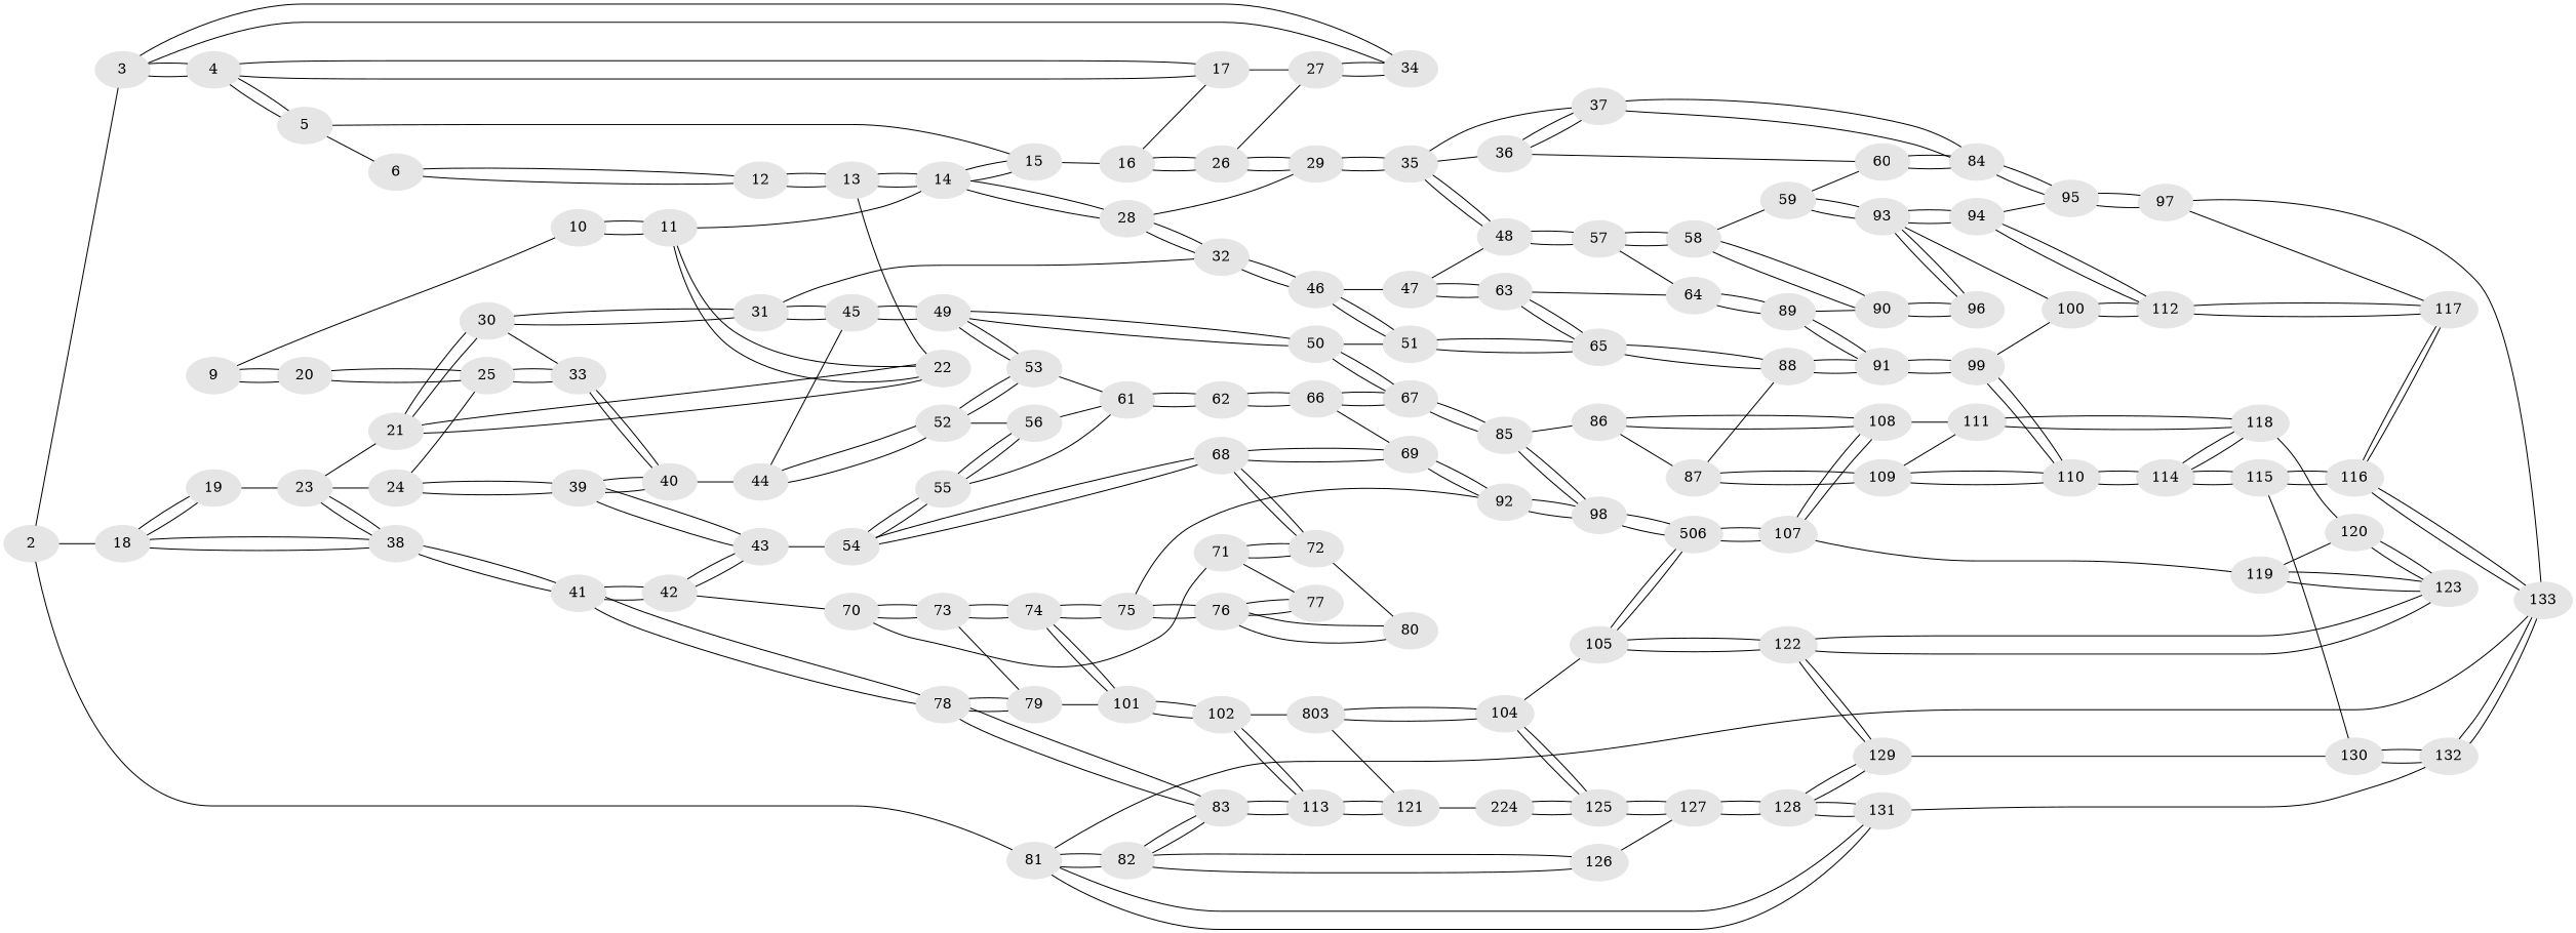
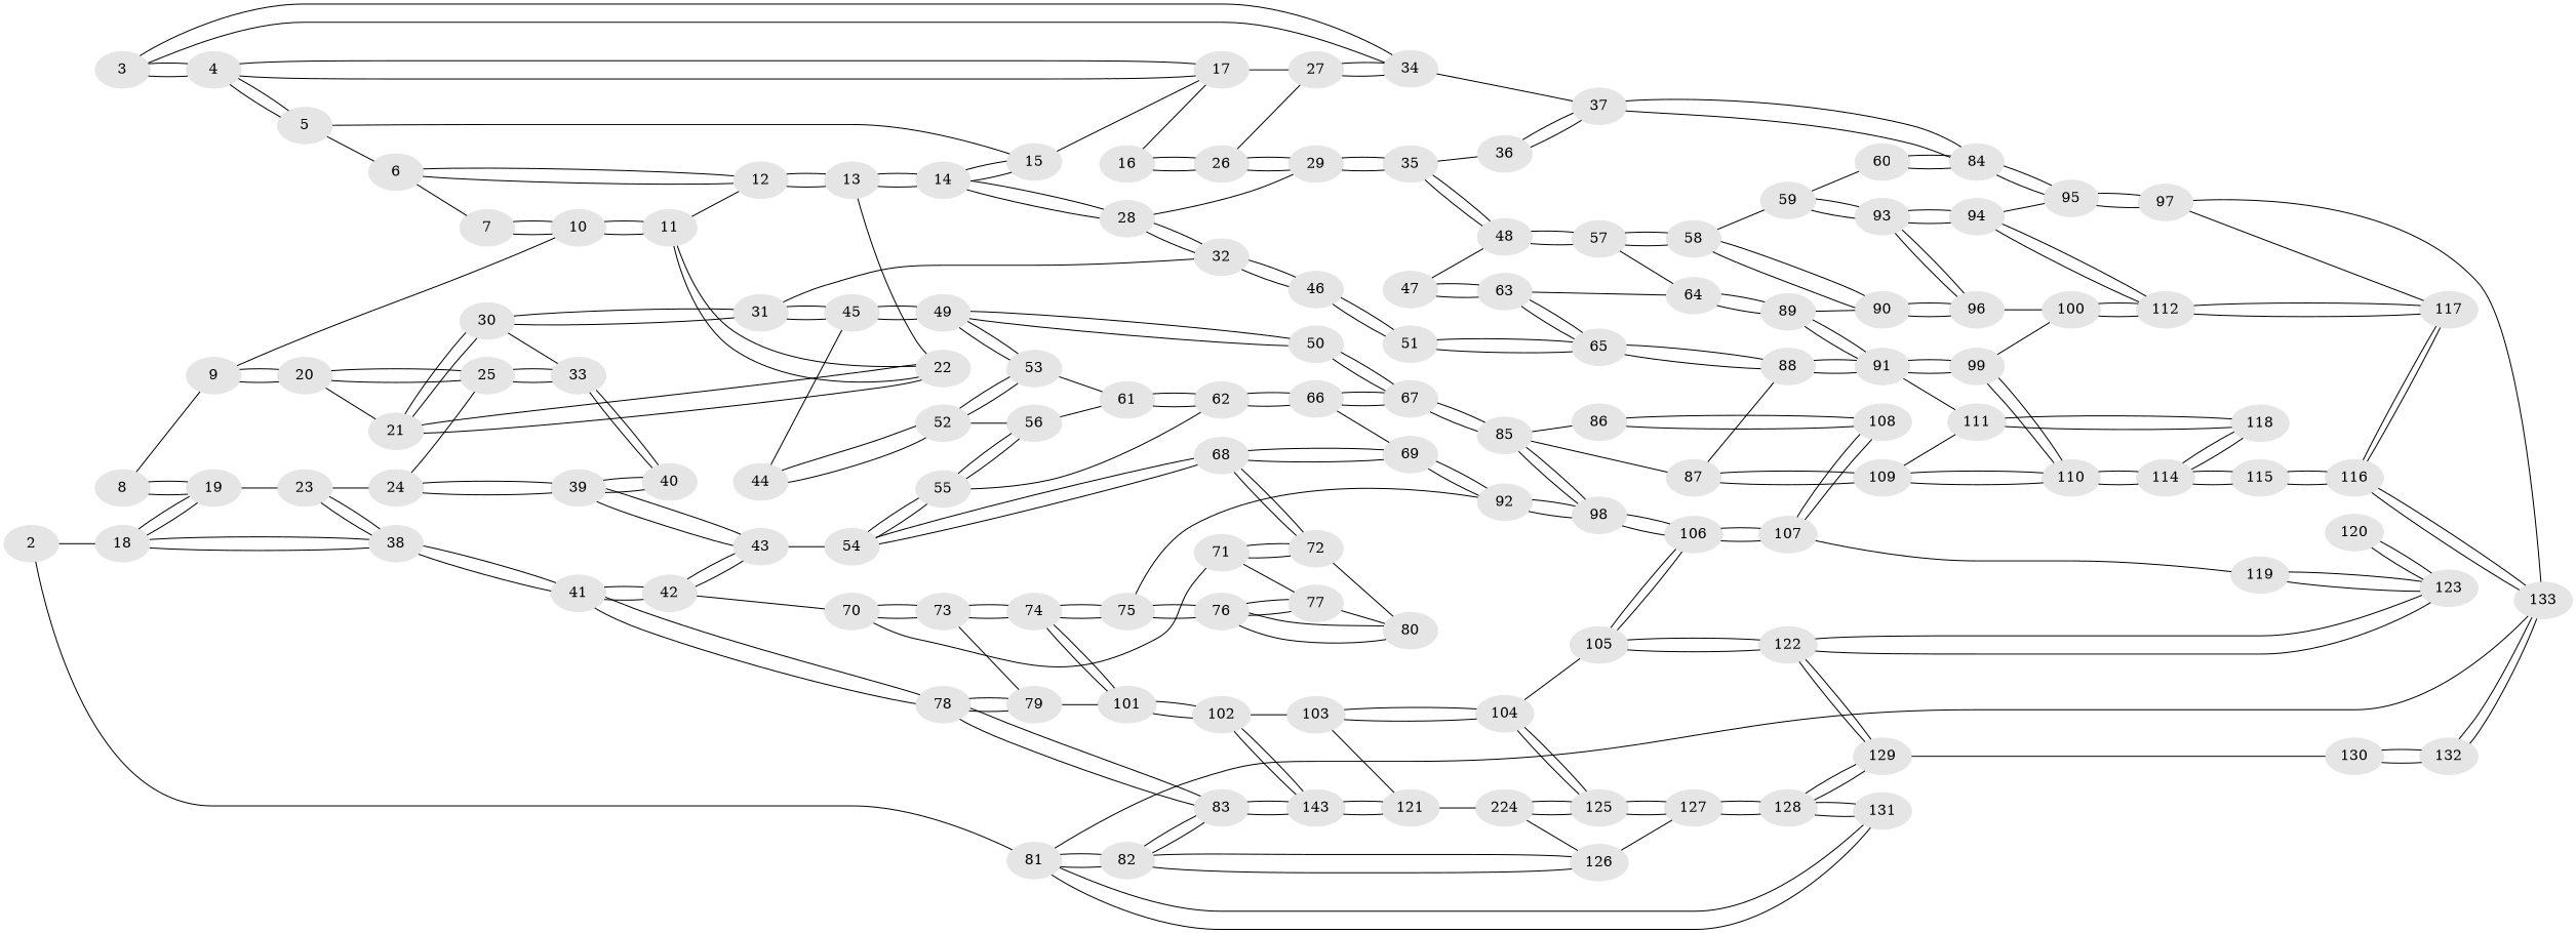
  graph {
    rankdir=LR
    node [color=gray90 style=filled]
    2
    3
    18
    81
+   8
    9
    19
    4
    34
    38
    82
    131
    133
    5
    17
    37
    97
    117
    6
    15
    27
+   7
    12
    16
    10
    13
    11
    20
    23
    21
    25
    22
    14
    28
    29
    32
    26
    41
    24
    30
    33
    31
    39
    40
    43
    35
    46
    36
    48
    45
    49
    47
    51
    44
    84
    60
    57
    95
    42
    78
    54
    52
    70
    79
    83
    71
    73
    55
    68
    53
    56
    50
    63
    65
    64
    58
    67
    61
    85
    88
    62
    69
    72
    66
    59
    90
    89
    93
    96
    94
    91
    92
    86
    98
    80
    77
    74
    75
    101
    76
    102
-   113
+   113 [label=143]
    126
    132
    127
    121
    87
    108
-   106 [label=506]
+   106
    109
    111
    110
    99
    100
    112
    107
    114
-   103 [label=803]
+   103
    104
    105
    125
    n122 [label=224]
    122
    123
    129
    119
    120
    118
    115
    116
    130
    128
-   2 -- 3
    2 -- 18
    2 -- 81
    3 -- 4
    3 -- 4
    3 -- 34
    3 -- 34
    18 -- 19
    18 -- 19
    18 -- 38
    18 -- 38
    81 -- 82
    81 -- 82
    81 -- 131
    81 -- 131
    81 -- 133
+   8 -- 9
+   8 -- 19
+   8 -- 19
    9 -- 10
    9 -- 20
    9 -- 20
    19 -- 23
    4 -- 5
    4 -- 5
    4 -- 17
    4 -- 17
-   35 -- 37
+   34 -- 37
    38 -- 41
    38 -- 41
    82 -- 83
    82 -- 83
    82 -- 126
    82 -- 126
-   131 -- 132
    5 -- 6
    5 -- 15
    17 -- 27
    37 -- 84
    37 -- 84
    97 -- 133
    97 -- 117
+   6 -- 7
    6 -- 12
    6 -- 12
-   15 -- 16
+   15 -- 17
    27 -- 34
    27 -- 34
+   7 -- 10
+   7 -- 10
    12 -- 13
    12 -- 13
    16 -- 17
    16 -- 26
    16 -- 26
    10 -- 11
    10 -- 11
    13 -- 22
    13 -- 14
    13 -- 14
-   11 -- 14
+   11 -- 12
    11 -- 22
    11 -- 22
-   23 -- 21
+   20 -- 21
    20 -- 25
    20 -- 25
    23 -- 38
    23 -- 38
    23 -- 24
    21 -- 22
    21 -- 22
    21 -- 30
    21 -- 30
    25 -- 33
    25 -- 33
    14 -- 15
    14 -- 15
    14 -- 28
    14 -- 28
    28 -- 29
    28 -- 32
    28 -- 32
    29 -- 35
    29 -- 35
    32 -- 46
    32 -- 46
    26 -- 27
    26 -- 29
    26 -- 29
    41 -- 42
    41 -- 42
    41 -- 78
    41 -- 78
    24 -- 25
    24 -- 39
    24 -- 39
    30 -- 33
    30 -- 31
    30 -- 31
    33 -- 40
    33 -- 40
    31 -- 32
    31 -- 45
    31 -- 45
    39 -- 40
    39 -- 40
    39 -- 43
    39 -- 43
-   40 -- 44
    43 -- 54
    35 -- 36
    35 -- 48
    35 -- 48
-   46 -- 47
    46 -- 51
    46 -- 51
    36 -- 37
    36 -- 37
-   36 -- 60
    48 -- 57
    48 -- 57
    45 -- 49
    45 -- 49
    49 -- 53
    49 -- 53
    49 -- 50
    49 -- 50
    47 -- 48
    47 -- 63
    47 -- 63
    51 -- 65
    51 -- 65
    44 -- 45
    44 -- 52
    44 -- 52
    84 -- 95
    84 -- 95
    60 -- 84
    60 -- 84
    57 -- 64
    57 -- 58
    57 -- 58
    95 -- 97
    95 -- 97
    42 -- 43
    42 -- 43
    42 -- 70
    78 -- 79
    78 -- 79
    78 -- 83
    78 -- 83
    54 -- 55
    54 -- 55
    54 -- 68
    54 -- 68
    52 -- 53
    52 -- 53
    52 -- 56
    70 -- 71
    70 -- 73
    70 -- 73
    79 -- 101
    83 -- 113
    83 -- 113
    71 -- 72
    71 -- 72
    71 -- 77
    73 -- 79
    73 -- 74
    73 -- 74
    55 -- 56
    55 -- 56
-   55 -- 61
+   55 -- 62
    68 -- 69
    68 -- 69
    68 -- 72
    68 -- 72
    53 -- 61
    56 -- 61
-   50 -- 51
    50 -- 67
    50 -- 67
    63 -- 65
    63 -- 65
    63 -- 64
    65 -- 88
    65 -- 88
    64 -- 89
    64 -- 89
    58 -- 59
    58 -- 90
    58 -- 90
    67 -- 85
    67 -- 85
    61 -- 62
    61 -- 62
    85 -- 86
    85 -- 98
    85 -- 98
    88 -- 91
    88 -- 91
    62 -- 66
    62 -- 66
    69 -- 92
    69 -- 92
    72 -- 80
    66 -- 67
    66 -- 67
    66 -- 69
    59 -- 60
    59 -- 93
    59 -- 93
    90 -- 96
    90 -- 96
    89 -- 90
    89 -- 91
    89 -- 91
    93 -- 96
    93 -- 96
    93 -- 94
    93 -- 94
-   93 -- 100
+   96 -- 100
    94 -- 95
    94 -- 112
    94 -- 112
    91 -- 99
    91 -- 99
    92 -- 98
    92 -- 98
-   86 -- 87
+   85 -- 87
    86 -- 108
    86 -- 108
    98 -- 106
    98 -- 106
+   77 -- 80
    74 -- 75
    74 -- 75
    74 -- 101
    74 -- 101
    75 -- 92
    75 -- 76
    75 -- 76
    101 -- 102
    101 -- 102
    76 -- 80
    76 -- 80
    76 -- 77
    76 -- 77
    102 -- 113
    102 -- 113
    102 -- 103
    113 -- 121
    113 -- 121
    126 -- 127
    132 -- 133
    132 -- 133
    127 -- 128
    127 -- 128
    121 -- n122
    87 -- 88
    87 -- 109
    87 -- 109
-   108 -- 111
+   91 -- 111
    106 -- 107
    106 -- 107
    109 -- 111
    109 -- 110
    109 -- 110
    111 -- 118
    111 -- 118
    110 -- 114
    110 -- 114
    99 -- 110
    99 -- 110
    99 -- 100
    100 -- 112
    100 -- 112
    112 -- 117
    112 -- 117
    107 -- 108
    107 -- 108
    107 -- 119
    114 -- 118
    114 -- 118
    114 -- 115
    114 -- 115
    103 -- 121
    103 -- 104
    103 -- 104
    104 -- 105
    104 -- 125
    104 -- 125
    105 -- 106
    105 -- 106
    105 -- 122
    105 -- 122
    125 -- 127
    125 -- 127
+   n122 -- 126
    n122 -- 125
    n122 -- 125
    122 -- 123
    122 -- 123
    122 -- 129
    122 -- 129
    129 -- 130
    119 -- 123
    119 -- 123
-   119 -- 120
    120 -- 123
    120 -- 123
-   118 -- 120
    115 -- 116
    115 -- 116
-   115 -- 130
    116 -- 133
    116 -- 133
    116 -- 117
    116 -- 117
    130 -- 132
    130 -- 132
    128 -- 131
    128 -- 131
    128 -- 129
    128 -- 129
  }
